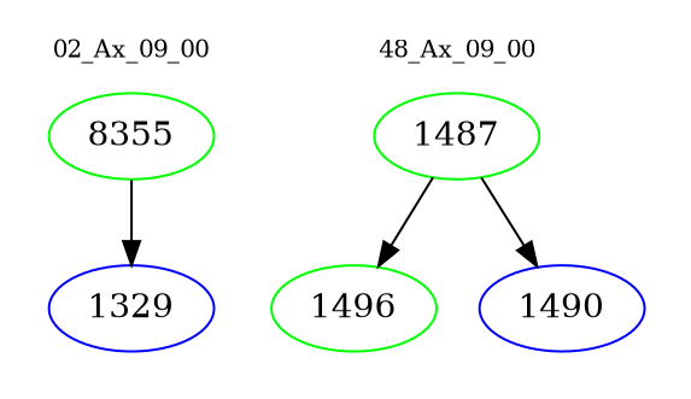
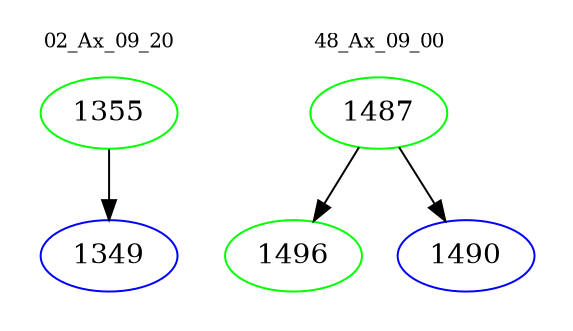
  digraph {
    node [color=green]
    edge [color=black]
-   n1 [label=8355]
-   n2 [color=blue label=1329]
+   n1 [label=1355]
+   n2 [color=blue label=1349]
    n3 [label=1487]
    n4 [label=1496]
    n5 [color=blue label=1490]
    subgraph cluster_1 {
      color=white
      fontsize=10
-     label="02_Ax_09_00"
+     label="02_Ax_09_20"
      n1
      n2
    }
    subgraph cluster_2 {
      color=white
      fontsize=10
      label="48_Ax_09_00"
      n3
      n4
      n5
    }
    n1 -> n2
    n3 -> n4
    n3 -> n5
  }
